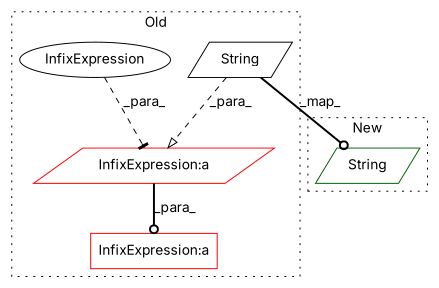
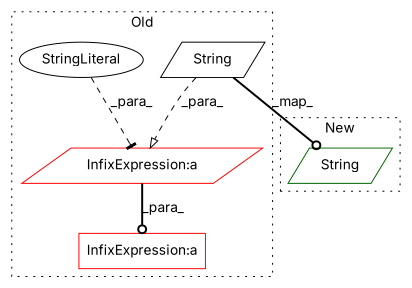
  digraph {
    fontname=Inter
    node [a=32 l="7,1" shape=parallelogram color=black fontname=Inter]
    edge [color=black style=dashed arrowhead=odot fontname=Inter]
    n1 [label=String s="13636,13655"]
    n2 [a=27 l=3 label="InfixExpression:a" s=13633 color=red]
-   n3 [a=45 l=34 label=InfixExpression s=13599 shape=ellipse]
+   n3 [a=45 l=34 label=StringLiteral s=13599 shape=ellipse]
    n4 [a=27 l=3 label="InfixExpression:a" s=13657 shape=box color=red]
    n5 [label=String s="13623,13642" color=darkgreen]
    subgraph cluster_1 {
      label=Old
      style=dotted
      n1
      n2
      n3
      n4
    }
    subgraph cluster_2 {
      label=New
      style=dotted
      n5
    }
    n1 -> n2 [label=_para_ arrowhead=onormal]
    n1 -> n5 [label=_map_ style=bold]
    n2 -> n4 [label=_para_ style=bold]
    n3 -> n2 [label=_para_ arrowhead=tee]
  }
